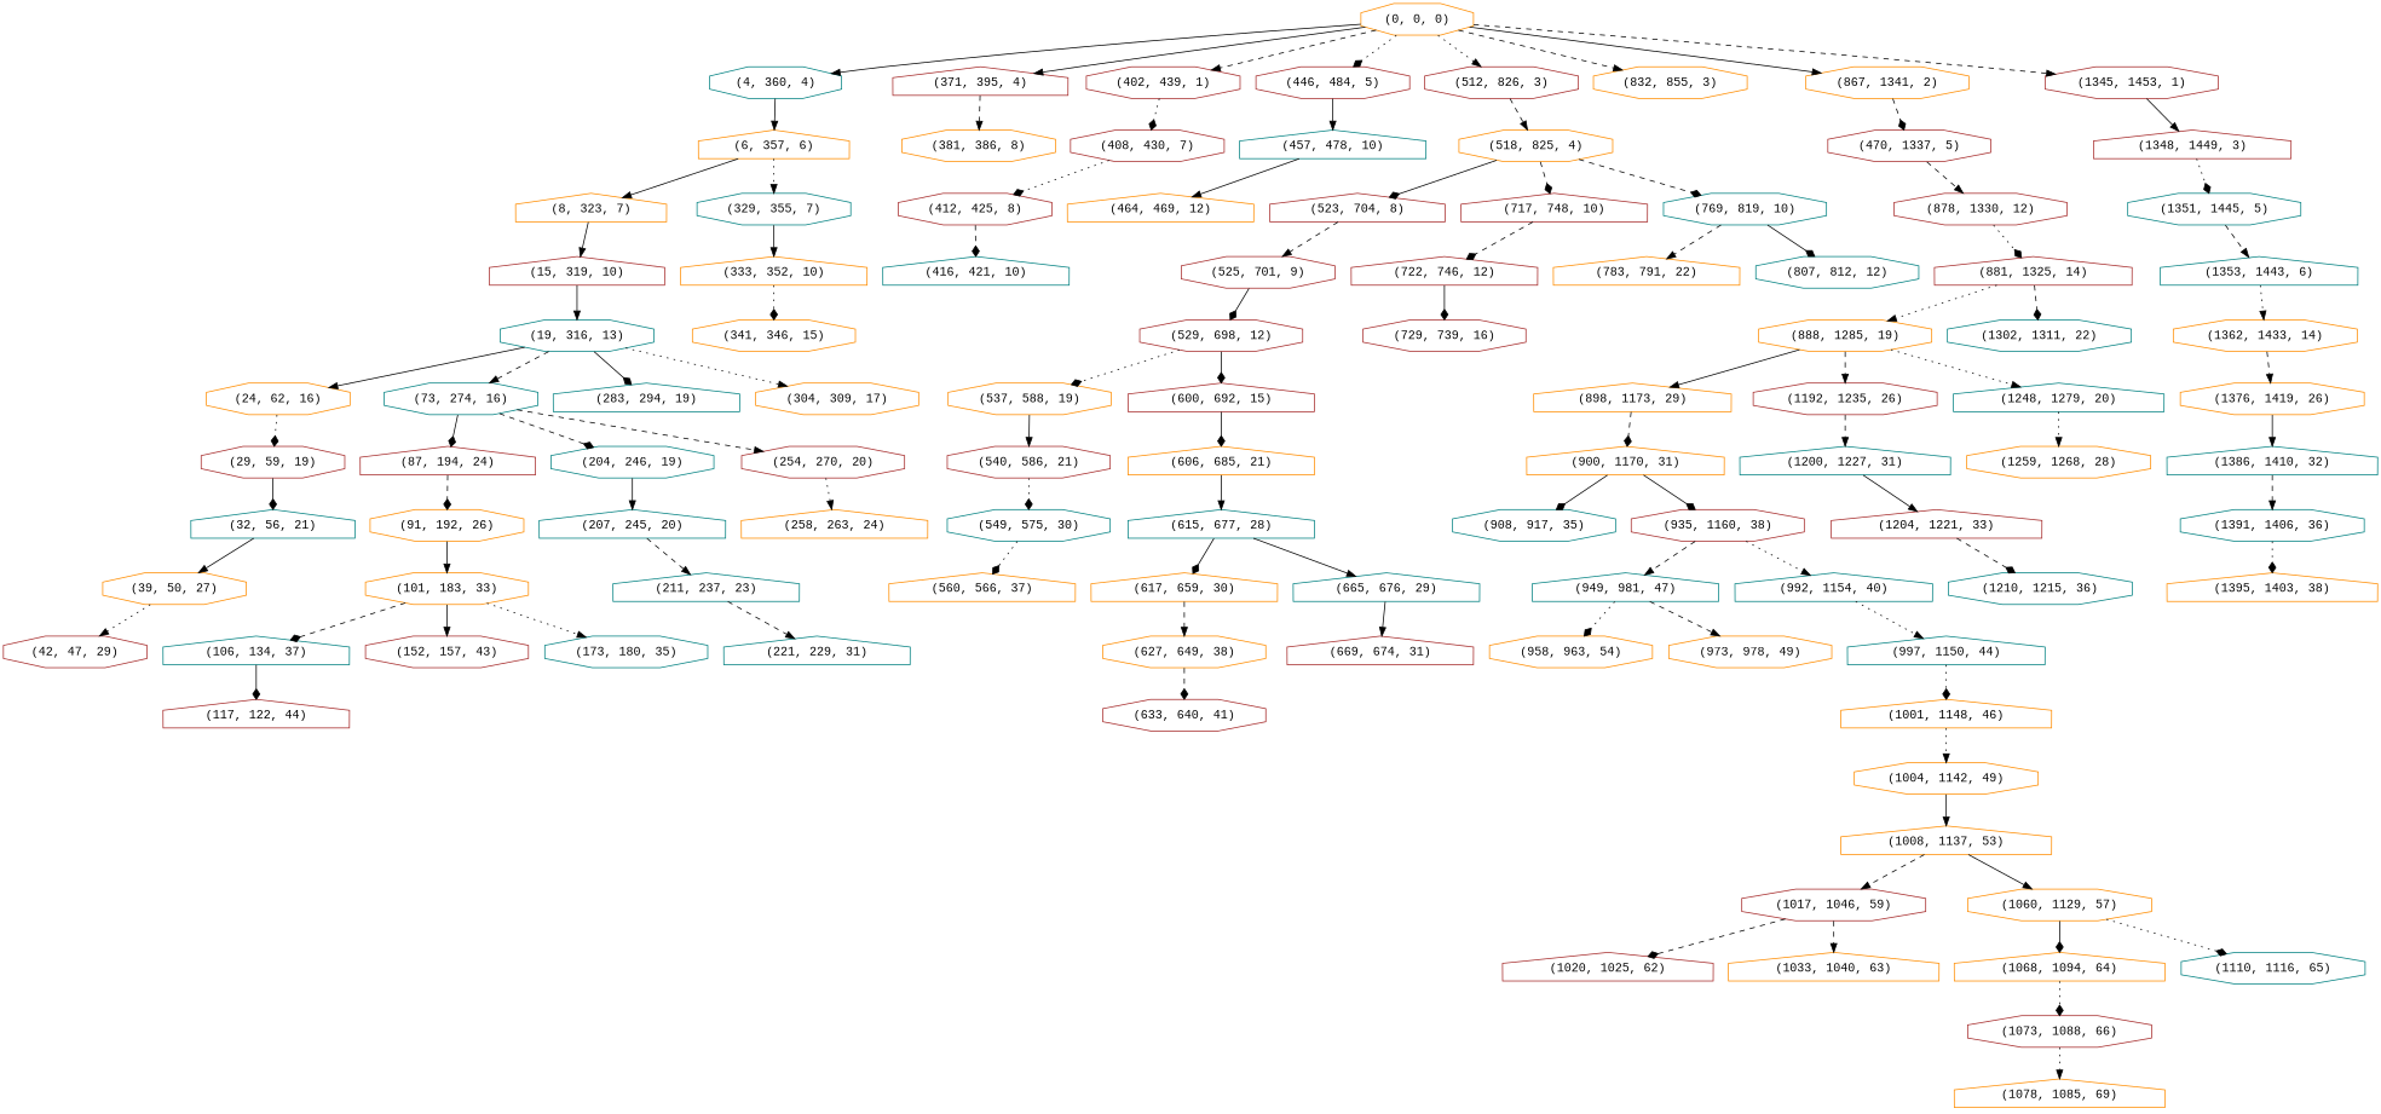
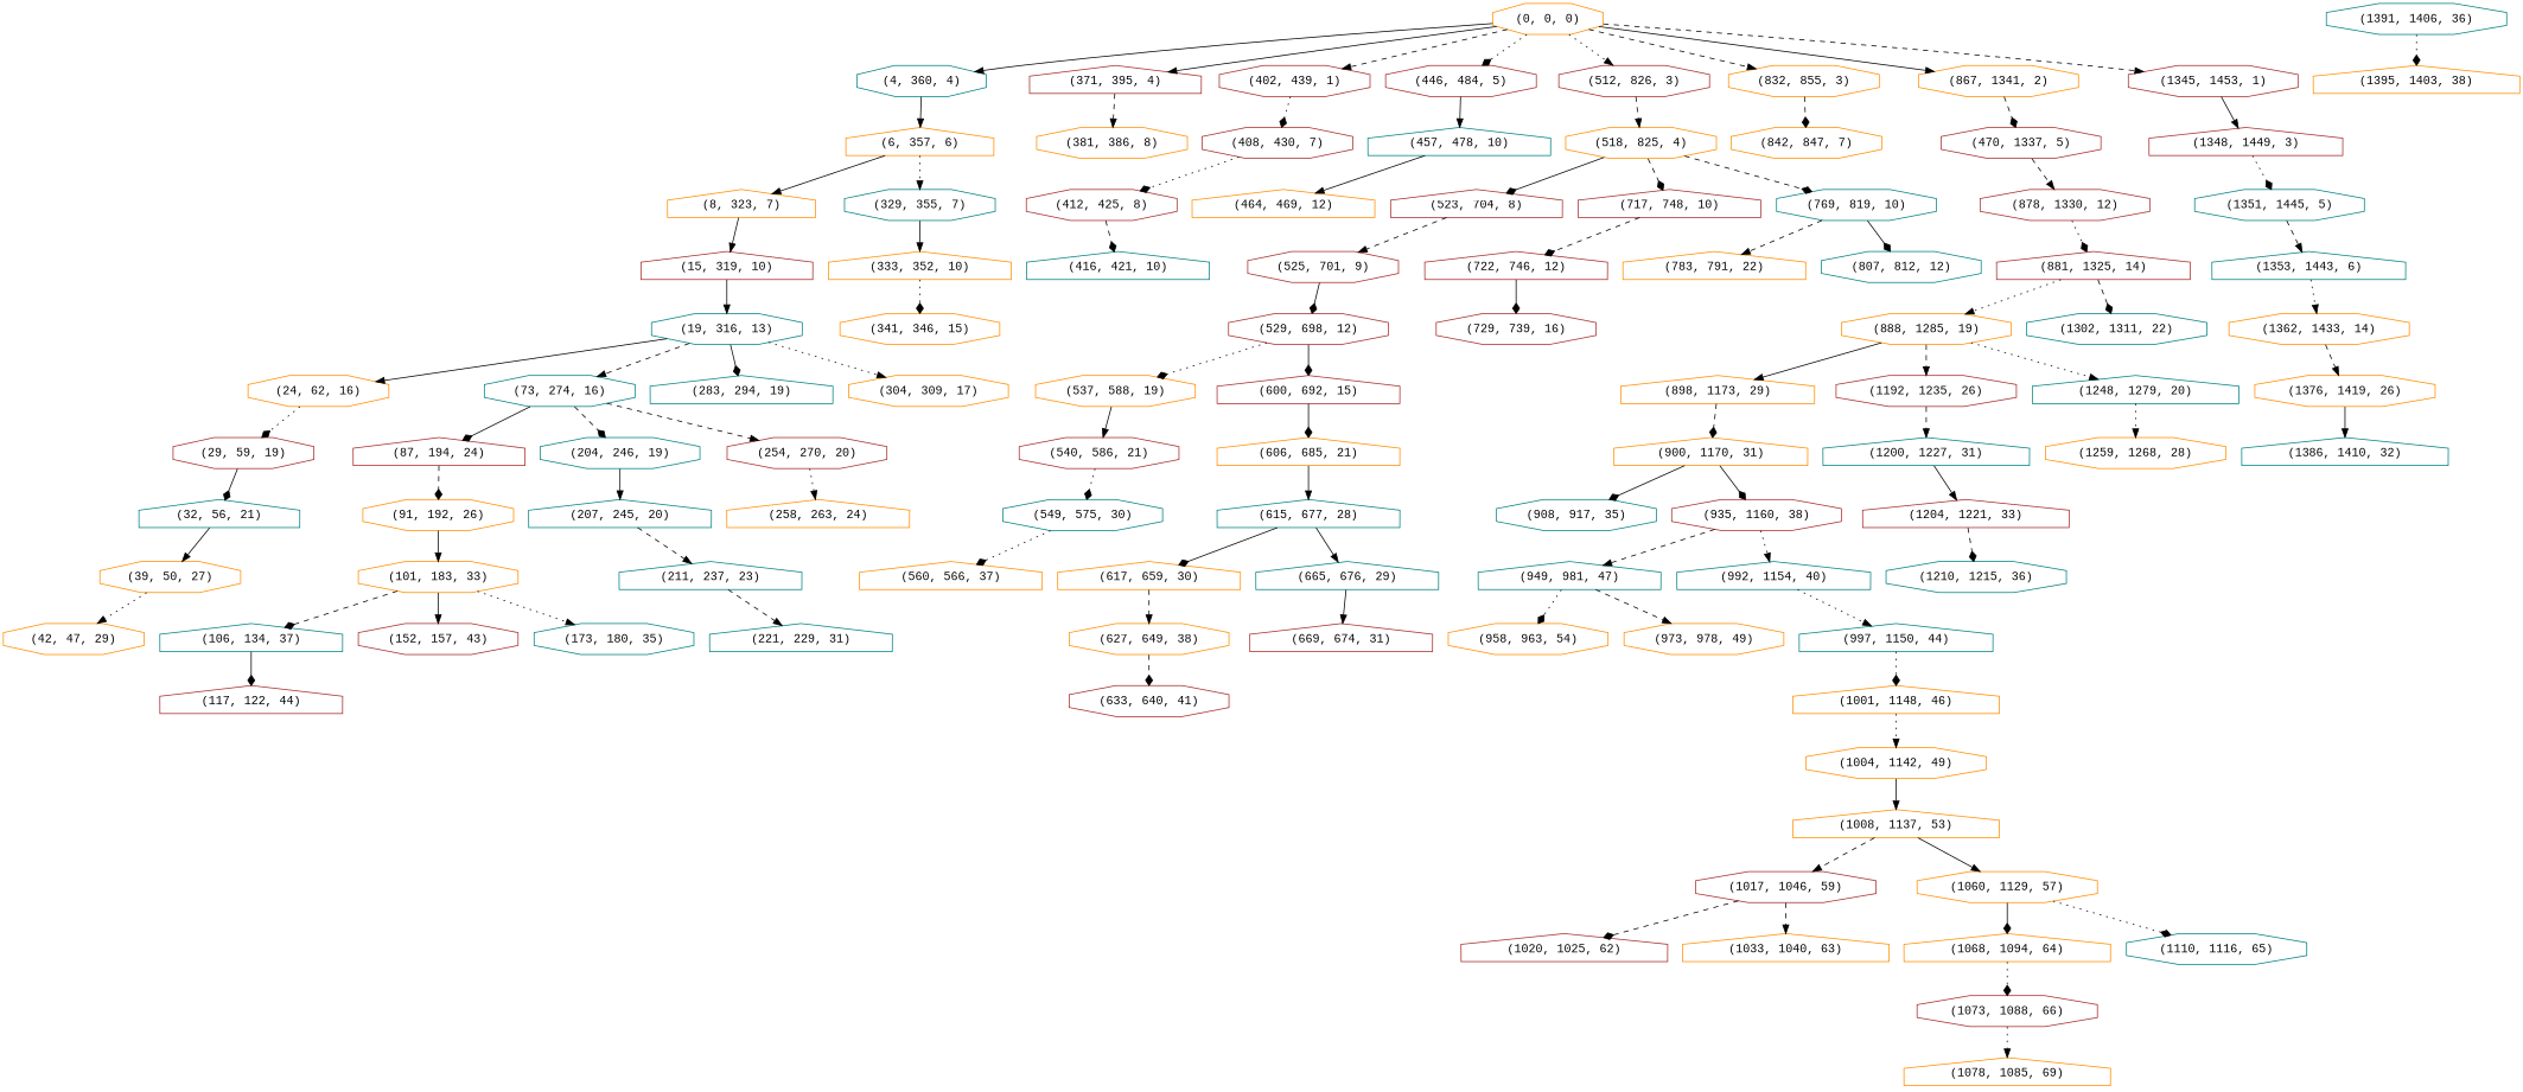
  digraph {
    fontname="Liberation Mono"
    node [color=darkorange fontname="Liberation Mono" shape=octagon]
    edge [arrowhead=normal fontname="Liberation Mono" style=solid]
    "(4, 360, 4)" [color=teal]
    "(0, 0, 0)"
    "(371, 395, 4)" [color=brown shape=house]
    "(402, 439, 1)" [color=brown]
    "(446, 484, 5)" [color=brown]
    "(512, 826, 3)" [color=brown]
    "(832, 855, 3)"
    "(867, 1341, 2)"
    "(1345, 1453, 1)" [color=brown]
    "(6, 357, 6)" [shape=house]
    "(381, 386, 8)"
    "(408, 430, 7)" [color=brown]
    "(457, 478, 10)" [color=teal shape=house]
    "(518, 825, 4)"
+   "(842, 847, 7)"
    n16 [color=brown label="(470, 1337, 5)"]
    "(1348, 1449, 3)" [color=brown shape=house]
    "(8, 323, 7)" [shape=house]
    "(329, 355, 7)" [color=teal]
    "(15, 319, 10)" [color=brown shape=house]
    "(333, 352, 10)" [shape=house]
    "(19, 316, 13)" [color=teal]
    "(24, 62, 16)"
    "(73, 274, 16)" [color=teal]
    "(283, 294, 19)" [color=teal shape=house]
    "(304, 309, 17)"
    "(29, 59, 19)" [color=brown]
    "(87, 194, 24)" [color=brown shape=house]
    "(204, 246, 19)" [color=teal]
    "(254, 270, 20)" [color=brown]
    "(32, 56, 21)" [color=teal shape=house]
    "(39, 50, 27)"
-   "(42, 47, 29)" [color=brown]
+   "(42, 47, 29)"
    "(91, 192, 26)"
    "(207, 245, 20)" [color=teal shape=house]
    "(258, 263, 24)" [shape=house]
    "(101, 183, 33)"
    "(106, 134, 37)" [color=teal shape=house]
    "(152, 157, 43)" [color=brown]
    "(173, 180, 35)" [color=teal]
    "(117, 122, 44)" [color=brown shape=house]
    "(211, 237, 23)" [color=teal shape=house]
    "(221, 229, 31)" [color=teal shape=house]
    "(341, 346, 15)"
    "(412, 425, 8)" [color=brown]
    "(416, 421, 10)" [color=teal shape=house]
    "(464, 469, 12)" [shape=house]
    "(523, 704, 8)" [color=brown shape=house]
    "(717, 748, 10)" [color=brown shape=house]
    "(769, 819, 10)" [color=teal]
    "(525, 701, 9)" [color=brown]
    "(722, 746, 12)" [color=brown shape=house]
    "(783, 791, 22)" [shape=house]
    "(807, 812, 12)" [color=teal]
    "(529, 698, 12)" [color=brown]
    "(537, 588, 19)"
    "(600, 692, 15)" [color=brown shape=house]
    "(540, 586, 21)" [color=brown]
    "(606, 685, 21)" [shape=house]
    "(549, 575, 30)" [color=teal]
    "(560, 566, 37)" [shape=house]
    "(615, 677, 28)" [color=teal shape=house]
    "(617, 659, 30)" [shape=house]
    "(665, 676, 29)" [color=teal shape=house]
    "(627, 649, 38)"
    "(669, 674, 31)" [color=brown shape=house]
    "(633, 640, 41)" [color=brown]
    "(729, 739, 16)" [color=brown]
    "(878, 1330, 12)" [color=brown]
    "(881, 1325, 14)" [color=brown shape=house]
    "(888, 1285, 19)"
    "(1302, 1311, 22)" [color=teal]
    "(898, 1173, 29)" [shape=house]
    "(1192, 1235, 26)" [color=brown]
    "(1248, 1279, 20)" [color=teal shape=house]
    "(900, 1170, 31)" [shape=house]
    "(1200, 1227, 31)" [color=teal shape=house]
    "(1259, 1268, 28)"
    "(908, 917, 35)" [color=teal]
    "(935, 1160, 38)" [color=brown]
    "(949, 981, 47)" [color=teal shape=house]
    "(992, 1154, 40)" [color=teal shape=house]
    "(958, 963, 54)"
    "(973, 978, 49)"
    "(997, 1150, 44)" [color=teal shape=house]
    "(1001, 1148, 46)" [shape=house]
    "(1004, 1142, 49)"
    "(1008, 1137, 53)" [shape=house]
    "(1017, 1046, 59)" [color=brown]
    "(1060, 1129, 57)"
    "(1020, 1025, 62)" [color=brown shape=house]
    "(1033, 1040, 63)" [shape=house]
    "(1068, 1094, 64)" [shape=house]
    "(1110, 1116, 65)" [color=teal]
    "(1073, 1088, 66)" [color=brown]
    "(1078, 1085, 69)" [shape=house]
    "(1204, 1221, 33)" [color=brown shape=house]
    "(1210, 1215, 36)" [color=teal]
    "(1351, 1445, 5)" [color=teal]
    "(1353, 1443, 6)" [color=teal shape=house]
    "(1362, 1433, 14)"
    "(1376, 1419, 26)"
    "(1386, 1410, 32)" [color=teal shape=house]
    "(1391, 1406, 36)" [color=teal]
    "(1395, 1403, 38)" [shape=house]
    "(4, 360, 4)" -> "(6, 357, 6)"
    "(0, 0, 0)" -> "(4, 360, 4)"
    "(0, 0, 0)" -> "(371, 395, 4)"
    "(0, 0, 0)" -> "(402, 439, 1)" [style=dashed]
    "(0, 0, 0)" -> "(446, 484, 5)" [arrowhead=diamond style=dotted]
    "(0, 0, 0)" -> "(512, 826, 3)" [style=dotted]
    "(0, 0, 0)" -> "(832, 855, 3)" [style=dashed]
    "(0, 0, 0)" -> "(867, 1341, 2)"
    "(0, 0, 0)" -> "(1345, 1453, 1)" [style=dashed]
    "(371, 395, 4)" -> "(381, 386, 8)" [style=dashed]
    "(402, 439, 1)" -> "(408, 430, 7)" [arrowhead=diamond style=dotted]
    "(446, 484, 5)" -> "(457, 478, 10)"
    "(512, 826, 3)" -> "(518, 825, 4)" [style=dashed]
+   "(832, 855, 3)" -> "(842, 847, 7)" [arrowhead=diamond style=dashed]
    "(867, 1341, 2)" -> n16 [arrowhead=diamond style=dashed]
    "(1345, 1453, 1)" -> "(1348, 1449, 3)"
    "(6, 357, 6)" -> "(8, 323, 7)"
    "(6, 357, 6)" -> "(329, 355, 7)" [style=dotted]
    "(408, 430, 7)" -> "(412, 425, 8)" [arrowhead=diamond style=dotted]
    "(457, 478, 10)" -> "(464, 469, 12)"
    "(518, 825, 4)" -> "(523, 704, 8)" [arrowhead=diamond]
    "(518, 825, 4)" -> "(717, 748, 10)" [arrowhead=diamond style=dashed]
    "(518, 825, 4)" -> "(769, 819, 10)" [arrowhead=diamond style=dashed]
    n16 -> "(878, 1330, 12)" [style=dashed]
    "(1348, 1449, 3)" -> "(1351, 1445, 5)" [arrowhead=diamond style=dotted]
    "(8, 323, 7)" -> "(15, 319, 10)"
    "(329, 355, 7)" -> "(333, 352, 10)"
    "(15, 319, 10)" -> "(19, 316, 13)"
    "(333, 352, 10)" -> "(341, 346, 15)" [arrowhead=diamond style=dotted]
    "(19, 316, 13)" -> "(24, 62, 16)"
    "(19, 316, 13)" -> "(73, 274, 16)" [style=dashed]
    "(19, 316, 13)" -> "(283, 294, 19)" [arrowhead=diamond]
    "(19, 316, 13)" -> "(304, 309, 17)" [style=dotted]
    "(24, 62, 16)" -> "(29, 59, 19)" [arrowhead=diamond style=dotted]
    "(73, 274, 16)" -> "(87, 194, 24)" [arrowhead=diamond]
    "(73, 274, 16)" -> "(204, 246, 19)" [arrowhead=diamond style=dashed]
    "(73, 274, 16)" -> "(254, 270, 20)" [style=dashed]
    "(29, 59, 19)" -> "(32, 56, 21)" [arrowhead=diamond]
    "(87, 194, 24)" -> "(91, 192, 26)" [arrowhead=diamond style=dashed]
    "(204, 246, 19)" -> "(207, 245, 20)"
    "(254, 270, 20)" -> "(258, 263, 24)" [style=dotted]
    "(32, 56, 21)" -> "(39, 50, 27)"
    "(39, 50, 27)" -> "(42, 47, 29)" [style=dotted]
    "(91, 192, 26)" -> "(101, 183, 33)"
    "(207, 245, 20)" -> "(211, 237, 23)" [style=dashed]
    "(101, 183, 33)" -> "(106, 134, 37)" [arrowhead=diamond style=dashed]
    "(101, 183, 33)" -> "(152, 157, 43)"
    "(101, 183, 33)" -> "(173, 180, 35)" [style=dotted]
    "(106, 134, 37)" -> "(117, 122, 44)" [arrowhead=diamond]
    "(211, 237, 23)" -> "(221, 229, 31)" [style=dashed]
    "(412, 425, 8)" -> "(416, 421, 10)" [arrowhead=diamond style=dashed]
    "(523, 704, 8)" -> "(525, 701, 9)" [style=dashed]
    "(717, 748, 10)" -> "(722, 746, 12)" [arrowhead=diamond style=dashed]
    "(769, 819, 10)" -> "(783, 791, 22)" [style=dashed]
    "(769, 819, 10)" -> "(807, 812, 12)" [arrowhead=diamond]
    "(525, 701, 9)" -> "(529, 698, 12)" [arrowhead=diamond]
    "(722, 746, 12)" -> "(729, 739, 16)" [arrowhead=diamond]
    "(529, 698, 12)" -> "(537, 588, 19)" [arrowhead=diamond style=dotted]
    "(529, 698, 12)" -> "(600, 692, 15)" [arrowhead=diamond]
    "(537, 588, 19)" -> "(540, 586, 21)"
    "(600, 692, 15)" -> "(606, 685, 21)" [arrowhead=diamond]
    "(540, 586, 21)" -> "(549, 575, 30)" [arrowhead=diamond style=dotted]
    "(606, 685, 21)" -> "(615, 677, 28)"
    "(549, 575, 30)" -> "(560, 566, 37)" [arrowhead=diamond style=dotted]
    "(615, 677, 28)" -> "(617, 659, 30)" [arrowhead=diamond]
    "(615, 677, 28)" -> "(665, 676, 29)"
    "(617, 659, 30)" -> "(627, 649, 38)" [style=dashed]
    "(665, 676, 29)" -> "(669, 674, 31)"
    "(627, 649, 38)" -> "(633, 640, 41)" [arrowhead=diamond style=dashed]
    "(878, 1330, 12)" -> "(881, 1325, 14)" [arrowhead=diamond style=dotted]
    "(881, 1325, 14)" -> "(888, 1285, 19)" [style=dotted]
    "(881, 1325, 14)" -> "(1302, 1311, 22)" [arrowhead=diamond style=dashed]
    "(888, 1285, 19)" -> "(898, 1173, 29)"
    "(888, 1285, 19)" -> "(1192, 1235, 26)" [style=dashed]
    "(888, 1285, 19)" -> "(1248, 1279, 20)" [style=dotted]
    "(898, 1173, 29)" -> "(900, 1170, 31)" [arrowhead=diamond style=dashed]
    "(1192, 1235, 26)" -> "(1200, 1227, 31)" [style=dashed]
    "(1248, 1279, 20)" -> "(1259, 1268, 28)" [style=dotted]
    "(900, 1170, 31)" -> "(908, 917, 35)" [arrowhead=diamond]
    "(900, 1170, 31)" -> "(935, 1160, 38)" [arrowhead=diamond]
    "(1200, 1227, 31)" -> "(1204, 1221, 33)"
    "(935, 1160, 38)" -> "(949, 981, 47)" [style=dashed]
    "(935, 1160, 38)" -> "(992, 1154, 40)" [style=dotted]
    "(949, 981, 47)" -> "(958, 963, 54)" [arrowhead=diamond style=dotted]
    "(949, 981, 47)" -> "(973, 978, 49)" [style=dashed]
    "(992, 1154, 40)" -> "(997, 1150, 44)" [style=dotted]
    "(997, 1150, 44)" -> "(1001, 1148, 46)" [arrowhead=diamond style=dotted]
    "(1001, 1148, 46)" -> "(1004, 1142, 49)" [style=dotted]
    "(1004, 1142, 49)" -> "(1008, 1137, 53)"
    "(1008, 1137, 53)" -> "(1017, 1046, 59)" [style=dashed]
    "(1008, 1137, 53)" -> "(1060, 1129, 57)"
    "(1017, 1046, 59)" -> "(1020, 1025, 62)" [arrowhead=diamond style=dashed]
    "(1017, 1046, 59)" -> "(1033, 1040, 63)" [style=dashed]
    "(1060, 1129, 57)" -> "(1068, 1094, 64)" [arrowhead=diamond]
    "(1060, 1129, 57)" -> "(1110, 1116, 65)" [arrowhead=diamond style=dotted]
    "(1068, 1094, 64)" -> "(1073, 1088, 66)" [arrowhead=diamond style=dotted]
    "(1073, 1088, 66)" -> "(1078, 1085, 69)" [style=dotted]
    "(1204, 1221, 33)" -> "(1210, 1215, 36)" [arrowhead=diamond style=dashed]
    "(1351, 1445, 5)" -> "(1353, 1443, 6)" [style=dashed]
    "(1353, 1443, 6)" -> "(1362, 1433, 14)" [style=dotted]
    "(1362, 1433, 14)" -> "(1376, 1419, 26)" [style=dashed]
    "(1376, 1419, 26)" -> "(1386, 1410, 32)"
-   "(1386, 1410, 32)" -> "(1391, 1406, 36)" [style=dashed]
    "(1391, 1406, 36)" -> "(1395, 1403, 38)" [arrowhead=diamond style=dotted]
  }
